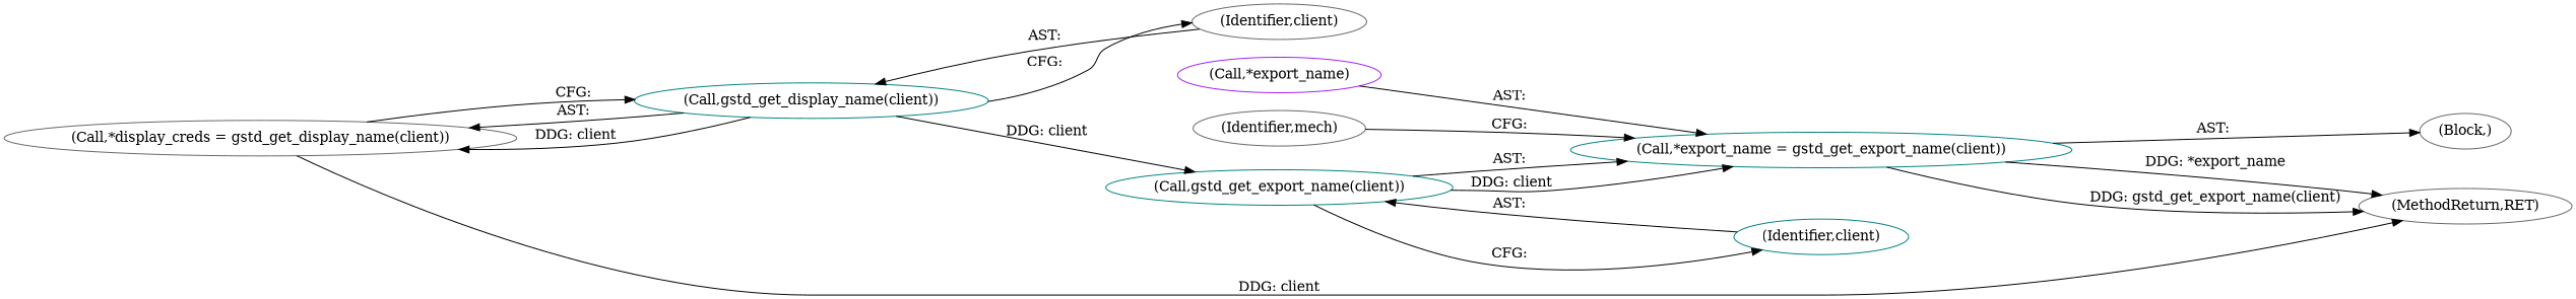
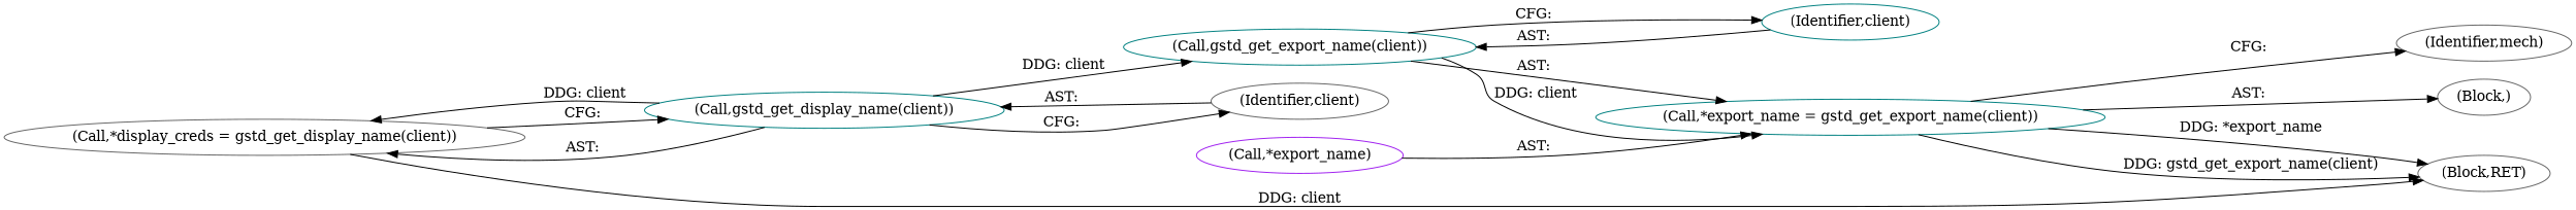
  digraph {
    rankdir=LR
    node [color=gray40]
    n1 [color=teal label="(Call,*export_name = gstd_get_export_name(client))"]
    n2 [label="(Block,)"]
-   n3 [label="(MethodReturn,RET)"]
+   n3 [label="(Block,RET)"]
    n4 [color=teal label="(Call,gstd_get_export_name(client))"]
    n5 [color=teal label="(Identifier,client)"]
    n6 [color=teal label="(Call,gstd_get_display_name(client))"]
    n7 [label="(Call,*display_creds = gstd_get_display_name(client))"]
    n8 [label="(Identifier,client)"]
    n9 [color=purple label="(Call,*export_name)"]
    n10 [label="(Identifier,mech)"]
    n1 -> n2 [label="AST: "]
    n1 -> n3 [label="DDG: gstd_get_export_name(client)"]
    n1 -> n3 [label="DDG: *export_name"]
    n4 -> n1 [label="AST: "]
    n4 -> n1 [label="DDG: client"]
    n4 -> n5 [label="CFG: "]
    n5 -> n4 [label="AST: "]
    n6 -> n4 [label="DDG: client"]
    n6 -> n7 [label="AST: "]
    n6 -> n7 [label="DDG: client"]
    n6 -> n8 [label="CFG: "]
    n7 -> n3 [label="DDG: client"]
    n7 -> n6 [label="CFG: "]
    n8 -> n6 [label="AST: "]
    n9 -> n1 [label="AST: "]
-   n10 -> n1 [label="CFG: "]
+   n1 -> n10 [label="CFG: "]
  }
